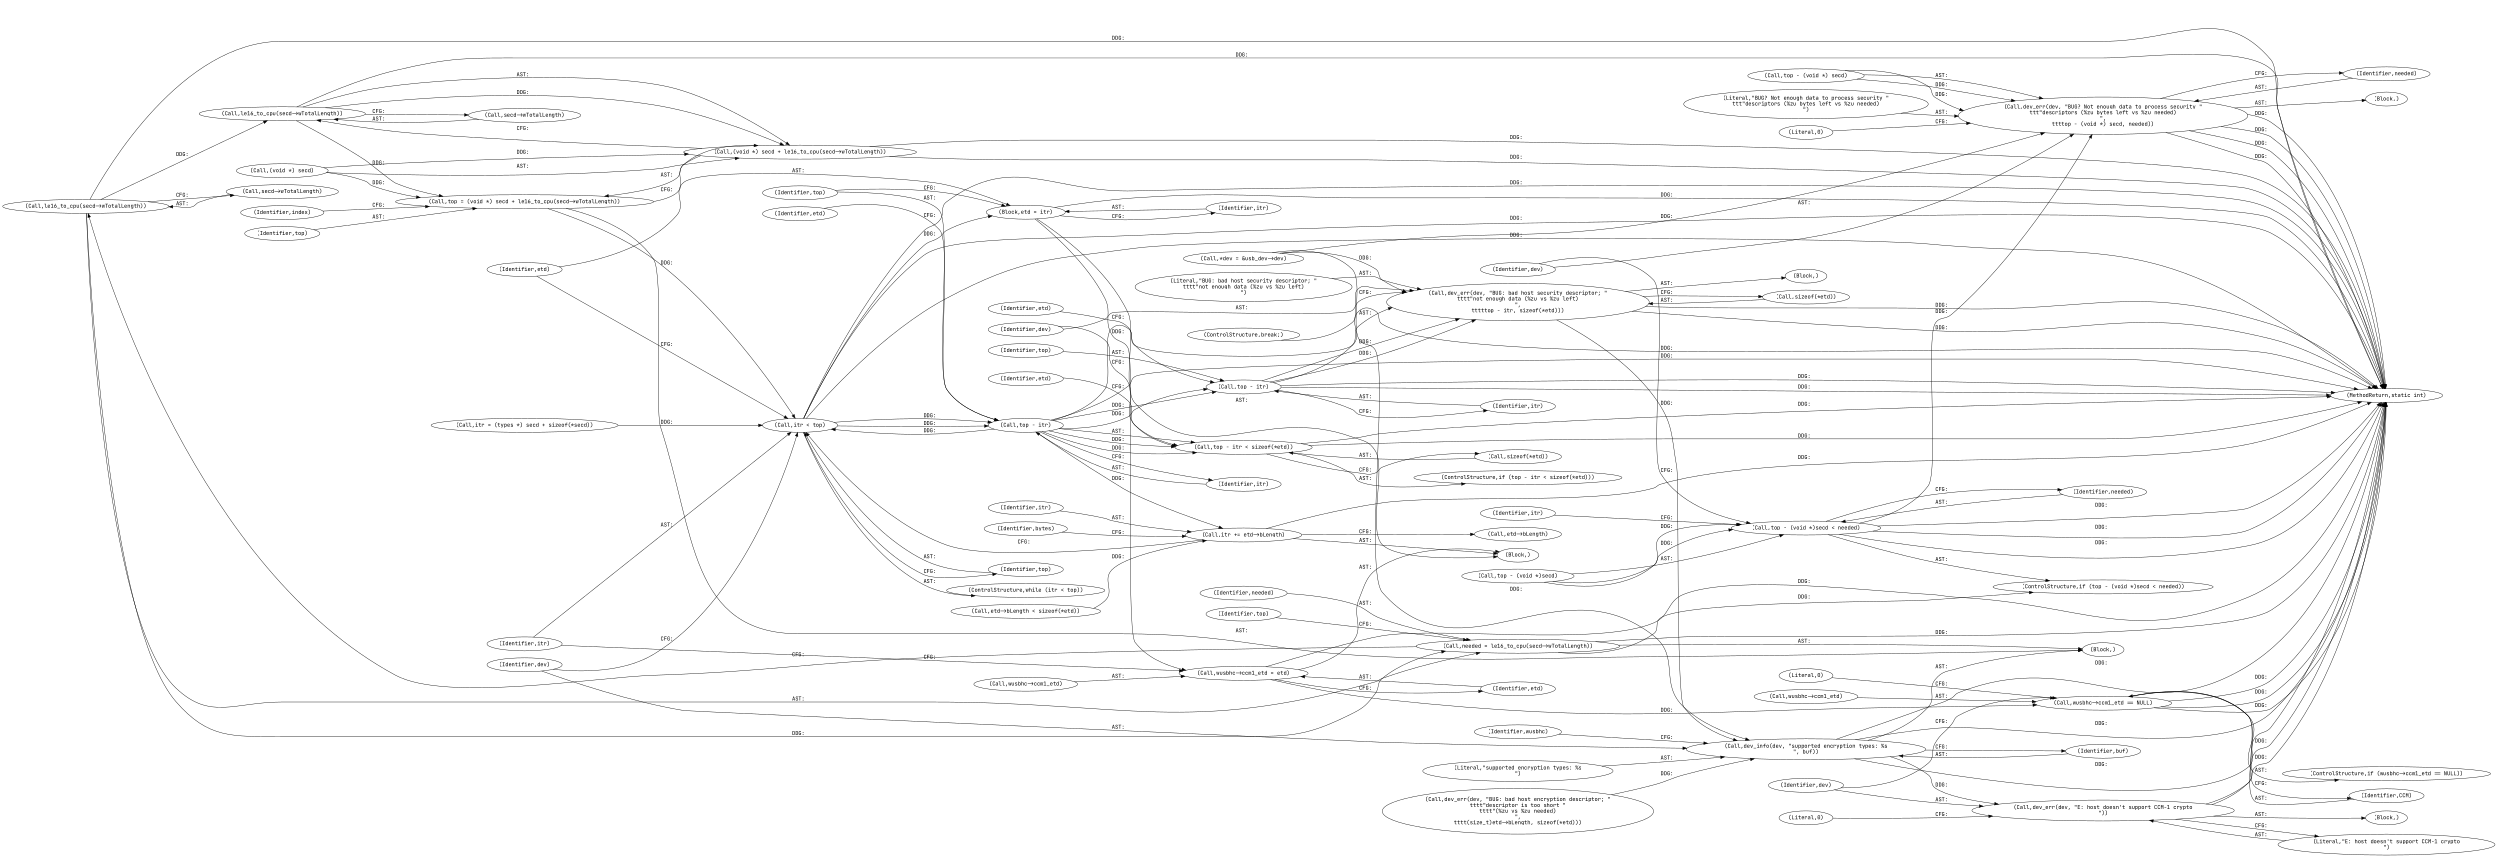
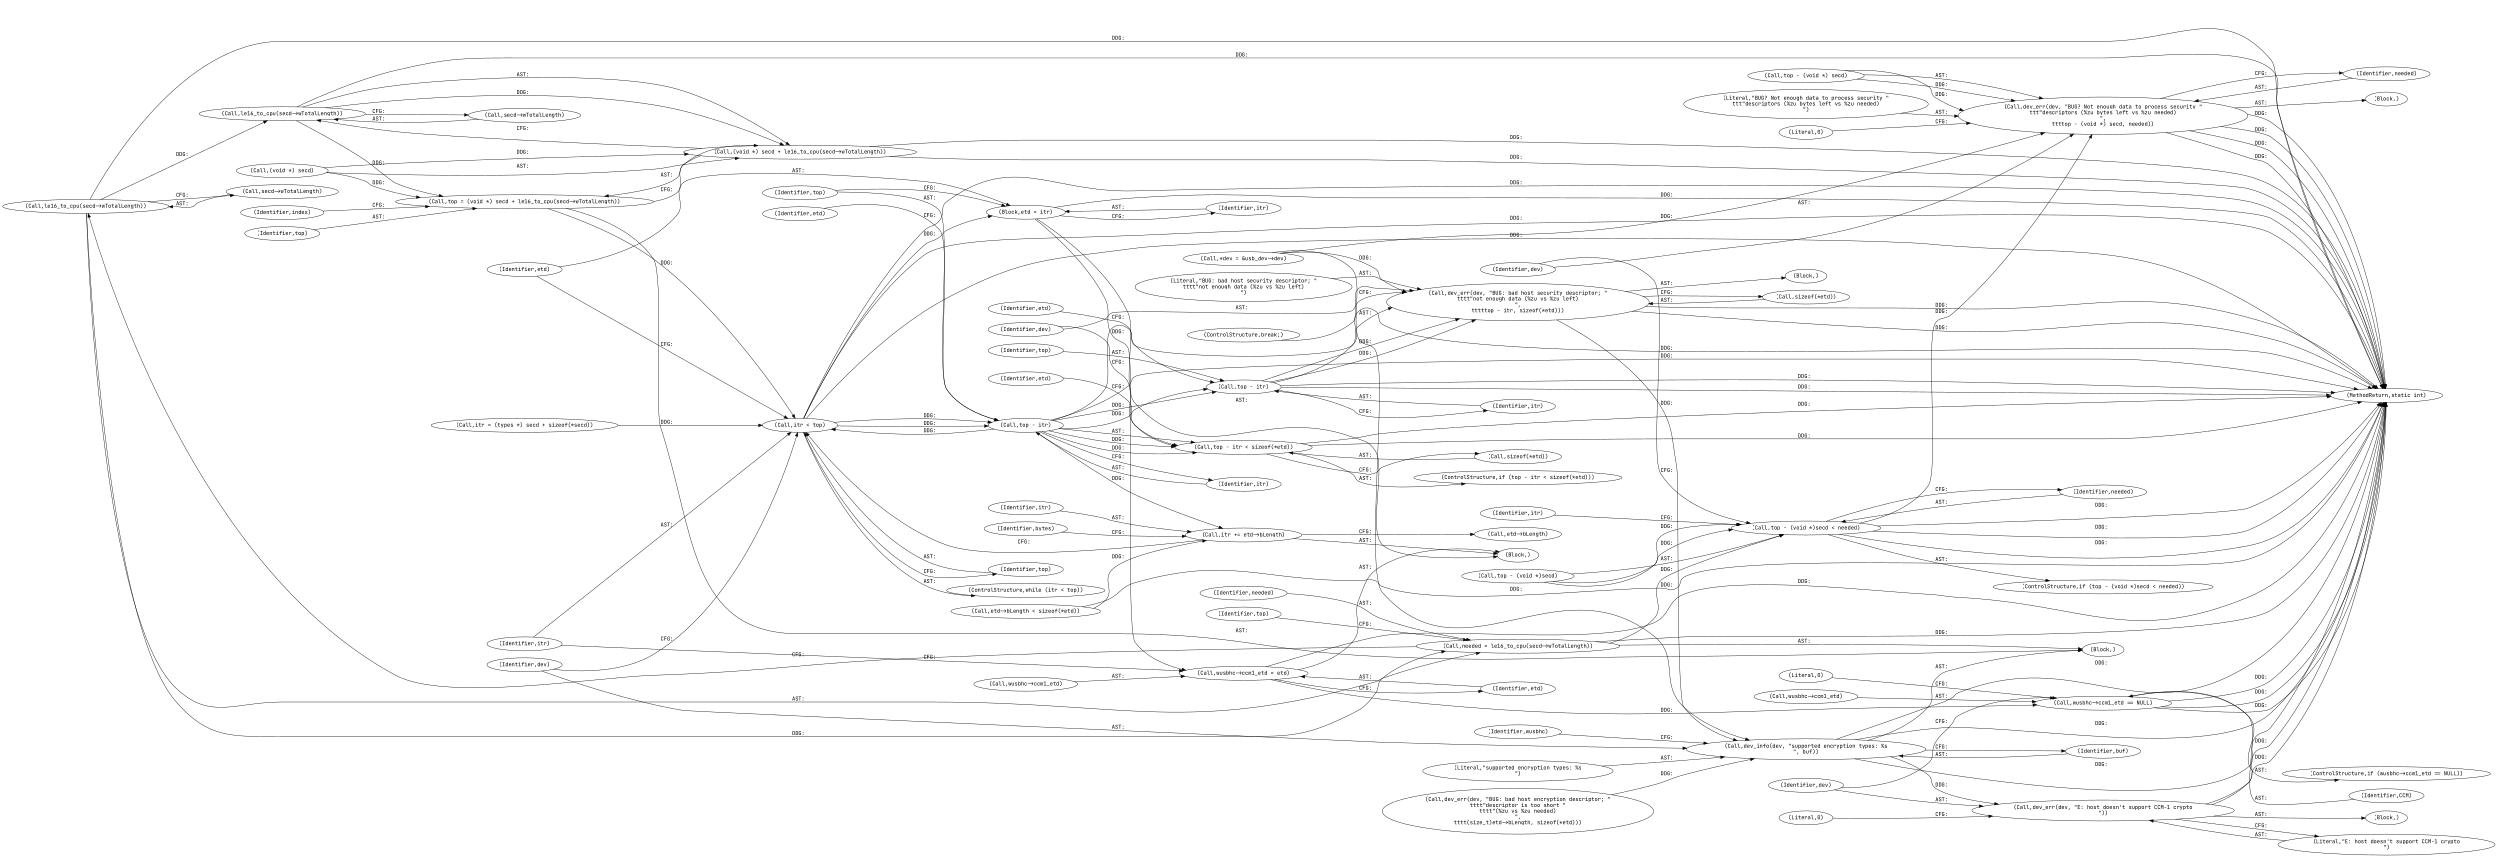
  digraph {
    fontname="JetBrains Mono"
    rankdir=LR
    node [fontname="JetBrains Mono"]
    edge [fontname="JetBrains Mono"]
    n1 [label="(Call,le16_to_cpu(secd->wTotalLength))"]
    n2 [label="(Call,needed = le16_to_cpu(secd->wTotalLength))"]
    n3 [label="(Call,le16_to_cpu(secd->wTotalLength))"]
    n4 [label="(Call,secd->wTotalLength)"]
    n5 [label="(MethodReturn,static int)"]
    n6 [label="(Call,top - (void *)secd < needed)"]
    n7 [label="(Block,)"]
    n8 [label="(Call,top = (void *) secd + le16_to_cpu(secd->wTotalLength))"]
    n9 [label="(Call,(void *) secd + le16_to_cpu(secd->wTotalLength))"]
    n10 [label="(Call,secd->wTotalLength)"]
    n11 [label="(Call,dev_err(dev, \"BUG? Not enough data to process security \"\n\t\t\t\"descriptors (%zu bytes left vs %zu needed)\n\",\n\t\t\ttop - (void *) secd, needed))"]
    n12 [label="(Identifier,needed)"]
    n13 [label="(ControlStructure,if (top - (void *)secd < needed))"]
    n14 [label="(Identifier,needed)"]
    n15 [label="(Block,)"]
    n16 [label="(Call,itr < top)"]
    n17 [label="(Block,etd = itr)"]
    n18 [label="(Call,top - itr)"]
    n19 [label="(Identifier,top)"]
    n20 [label="(ControlStructure,while (itr < top))"]
    n21 [label="(Call,wusbhc->ccm1_etd = etd)"]
    n22 [label="(Block,)"]
    n23 [label="(Identifier,itr)"]
    n24 [label="(Call,top - itr < sizeof(*etd))"]
    n25 [label="(Call,top - itr)"]
    n26 [label="(Call,itr += etd->bLength)"]
    n27 [label="(Identifier,itr)"]
    n28 [label="(Call,wusbhc->ccm1_etd == NULL)"]
    n29 [label="(Identifier,etd)"]
    n30 [label="(Identifier,CCM)"]
    n31 [label="(ControlStructure,if (wusbhc->ccm1_etd == NULL))"]
    n32 [label="(ControlStructure,if (top - itr < sizeof(*etd)))"]
    n33 [label="(Call,sizeof(*etd))"]
    n34 [label="(Call,dev_err(dev, \"BUG: bad host security descriptor; \"\n\t\t\t\t\"not enough data (%zu vs %zu left)\n\",\n\t\t\t\ttop - itr, sizeof(*etd)))"]
    n35 [label="(Identifier,itr)"]
    n36 [label="(Call,etd->bLength)"]
    n37 [label="(Call,dev_info(dev, \"supported encryption types: %s\n\", buf))"]
    n38 [label="(Call,sizeof(*etd))"]
    n39 [label="(Block,)"]
    n40 [label="(Call,dev_err(dev, \"E: host doesn't support CCM-1 crypto\n\"))"]
    n41 [label="(Identifier,buf)"]
    n42 [label="(Literal,\"E: host doesn't support CCM-1 crypto\n\")"]
    n43 [label="(Block,)"]
    n44 [label="(Identifier,itr)"]
    n45 [label="(Identifier,top)"]
    n46 [label="(Identifier,dev)"]
    n47 [label="(Identifier,itr)"]
    n48 [label="(Identifier,etd)"]
    n49 [label="(Identifier,needed)"]
    n50 [label="(Identifier,dev)"]
    n51 [label="(Literal,\"supported encryption types: %s\n\")"]
    n52 [label="(Identifier,dev)"]
    n53 [label="(Identifier,dev)"]
    n54 [label="(Call,dev_err(dev, \"BUG: bad host encryption descriptor; \"\n\t\t\t\t\"descriptor is too short \"\n\t\t\t\t\"(%zu vs %zu needed)\n\",\n\t\t\t\t(size_t)etd->bLength, sizeof(*etd)))"]
    n55 [label="(Identifier,wusbhc)"]
    n56 [label="(Call,(void *) secd)"]
    n57 [label="(Call,wusbhc->ccm1_etd)"]
    n58 [label="(Call,top - (void *)secd)"]
    n59 [label="(Call,itr = (types *) secd + sizeof(*secd))"]
    n60 [label="(Literal,0)"]
    n61 [label="(Identifier,etd)"]
    n62 [label="(Identifier,top)"]
    n63 [label="(Identifier,top)"]
    n64 [label="(Identifier,top)"]
    n65 [label="(Literal,\"BUG? Not enough data to process security \"\n\t\t\t\"descriptors (%zu bytes left vs %zu needed)\n\")"]
    n66 [label="(Identifier,etd)"]
    n67 [label="(Call,wusbhc->ccm1_etd)"]
    n68 [label="(Literal,0)"]
    n69 [label="(ControlStructure,break;)"]
    n70 [label="(Identifier,itr)"]
    n71 [label="(Literal,\"BUG: bad host security descriptor; \"\n\t\t\t\t\"not enough data (%zu vs %zu left)\n\")"]
    n72 [label="(Literal,0)"]
    n73 [label="(Identifier,bytes)"]
    n74 [label="(Call,*dev = &usb_dev->dev)"]
    n75 [label="(Identifier,index)"]
    n76 [label="(Call,top - (void *) secd)"]
    n77 [label="(Identifier,etd)"]
    n78 [label="(Call,etd->bLength < sizeof(*etd))"]
    n1 -> n2 [label="AST: "]
    n1 -> n2 [label="DDG: "]
    n1 -> n3 [label="DDG: "]
    n1 -> n4 [label="CFG: "]
    n1 -> n5 [label="DDG: "]
    n2 -> n1 [label="CFG: "]
    n2 -> n5 [label="DDG: "]
-   n2 -> n13 [label="DDG: "]
+   n2 -> n6 [label="DDG: "]
    n2 -> n7 [label="AST: "]
    n3 -> n5 [label="DDG: "]
    n3 -> n8 [label="DDG: "]
    n3 -> n9 [label="AST: "]
    n3 -> n9 [label="DDG: "]
    n3 -> n10 [label="CFG: "]
    n4 -> n1 [label="AST: "]
    n6 -> n5 [label="DDG: "]
    n6 -> n5 [label="DDG: "]
    n6 -> n5 [label="DDG: "]
    n6 -> n11 [label="DDG: "]
    n6 -> n12 [label="CFG: "]
    n6 -> n13 [label="AST: "]
    n8 -> n7 [label="AST: "]
    n8 -> n9 [label="CFG: "]
    n8 -> n16 [label="DDG: "]
    n9 -> n3 [label="CFG: "]
    n9 -> n5 [label="DDG: "]
    n9 -> n5 [label="DDG: "]
    n9 -> n8 [label="AST: "]
    n10 -> n3 [label="AST: "]
    n11 -> n5 [label="DDG: "]
    n11 -> n5 [label="DDG: "]
    n11 -> n5 [label="DDG: "]
    n11 -> n5 [label="DDG: "]
    n11 -> n14 [label="CFG: "]
    n11 -> n15 [label="AST: "]
    n12 -> n6 [label="AST: "]
    n14 -> n11 [label="AST: "]
    n16 -> n5 [label="DDG: "]
    n16 -> n5 [label="DDG: "]
    n16 -> n5 [label="DDG: "]
    n16 -> n17 [label="DDG: "]
    n16 -> n18 [label="DDG: "]
    n16 -> n18 [label="DDG: "]
    n16 -> n19 [label="CFG: "]
    n16 -> n20 [label="AST: "]
    n17 -> n5 [label="DDG: "]
    n17 -> n21 [label="DDG: "]
    n17 -> n22 [label="AST: "]
    n17 -> n23 [label="CFG: "]
    n18 -> n5 [label="DDG: "]
    n18 -> n5 [label="DDG: "]
    n18 -> n16 [label="DDG: "]
    n18 -> n24 [label="AST: "]
    n18 -> n24 [label="DDG: "]
    n18 -> n24 [label="DDG: "]
    n18 -> n25 [label="DDG: "]
    n18 -> n25 [label="DDG: "]
    n18 -> n26 [label="DDG: "]
    n18 -> n27 [label="CFG: "]
    n19 -> n16 [label="AST: "]
    n21 -> n5 [label="DDG: "]
    n21 -> n22 [label="AST: "]
    n21 -> n28 [label="DDG: "]
    n21 -> n29 [label="CFG: "]
    n23 -> n17 [label="AST: "]
    n24 -> n5 [label="DDG: "]
    n24 -> n5 [label="DDG: "]
    n24 -> n32 [label="AST: "]
    n24 -> n33 [label="CFG: "]
    n25 -> n5 [label="DDG: "]
    n25 -> n5 [label="DDG: "]
    n25 -> n34 [label="AST: "]
    n25 -> n34 [label="DDG: "]
    n25 -> n34 [label="DDG: "]
    n25 -> n35 [label="CFG: "]
-   n26 -> n5 [label="DDG: "]
+   n78 -> n5 [label="DDG: "]
    n26 -> n16 [label="CFG: "]
    n26 -> n22 [label="AST: "]
    n26 -> n36 [label="CFG: "]
    n27 -> n18 [label="AST: "]
    n28 -> n5 [label="DDG: "]
    n28 -> n5 [label="DDG: "]
    n28 -> n5 [label="DDG: "]
-   n28 -> n30 [label="CFG: "]
    n28 -> n31 [label="AST: "]
    n29 -> n21 [label="AST: "]
    n30 -> n28 [label="AST: "]
    n33 -> n24 [label="AST: "]
    n34 -> n5 [label="DDG: "]
    n34 -> n5 [label="DDG: "]
    n34 -> n37 [label="DDG: "]
    n34 -> n38 [label="CFG: "]
    n34 -> n39 [label="AST: "]
    n35 -> n25 [label="AST: "]
    n37 -> n5 [label="DDG: "]
    n37 -> n5 [label="DDG: "]
    n37 -> n5 [label="DDG: "]
    n37 -> n7 [label="AST: "]
    n37 -> n40 [label="DDG: "]
    n37 -> n41 [label="CFG: "]
    n38 -> n34 [label="AST: "]
    n40 -> n5 [label="DDG: "]
    n40 -> n5 [label="DDG: "]
    n40 -> n42 [label="CFG: "]
    n40 -> n43 [label="AST: "]
    n41 -> n37 [label="AST: "]
    n42 -> n40 [label="AST: "]
    n44 -> n6 [label="CFG: "]
    n45 -> n8 [label="AST: "]
    n46 -> n28 [label="CFG: "]
    n46 -> n40 [label="AST: "]
    n47 -> n26 [label="AST: "]
    n48 -> n25 [label="CFG: "]
    n49 -> n2 [label="AST: "]
    n50 -> n6 [label="CFG: "]
    n50 -> n11 [label="AST: "]
    n51 -> n37 [label="AST: "]
    n52 -> n16 [label="CFG: "]
    n52 -> n37 [label="AST: "]
    n53 -> n24 [label="CFG: "]
    n53 -> n34 [label="AST: "]
    n54 -> n37 [label="DDG: "]
    n55 -> n37 [label="CFG: "]
    n56 -> n8 [label="DDG: "]
    n56 -> n9 [label="AST: "]
    n56 -> n9 [label="DDG: "]
    n57 -> n28 [label="AST: "]
    n58 -> n6 [label="AST: "]
    n58 -> n6 [label="DDG: "]
    n58 -> n6 [label="DDG: "]
    n59 -> n16 [label="DDG: "]
    n60 -> n28 [label="CFG: "]
    n61 -> n18 [label="CFG: "]
    n62 -> n25 [label="AST: "]
    n63 -> n2 [label="CFG: "]
    n64 -> n17 [label="CFG: "]
    n64 -> n18 [label="AST: "]
    n65 -> n11 [label="AST: "]
    n66 -> n16 [label="CFG: "]
    n66 -> n17 [label="AST: "]
    n67 -> n21 [label="AST: "]
    n68 -> n11 [label="CFG: "]
    n69 -> n34 [label="CFG: "]
    n70 -> n16 [label="AST: "]
    n70 -> n21 [label="CFG: "]
    n71 -> n34 [label="AST: "]
    n72 -> n40 [label="CFG: "]
    n73 -> n26 [label="CFG: "]
    n74 -> n11 [label="DDG: "]
    n74 -> n34 [label="DDG: "]
    n74 -> n37 [label="DDG: "]
    n75 -> n8 [label="CFG: "]
    n76 -> n11 [label="AST: "]
    n76 -> n11 [label="DDG: "]
    n76 -> n11 [label="DDG: "]
    n77 -> n24 [label="CFG: "]
    n78 -> n26 [label="DDG: "]
  }
